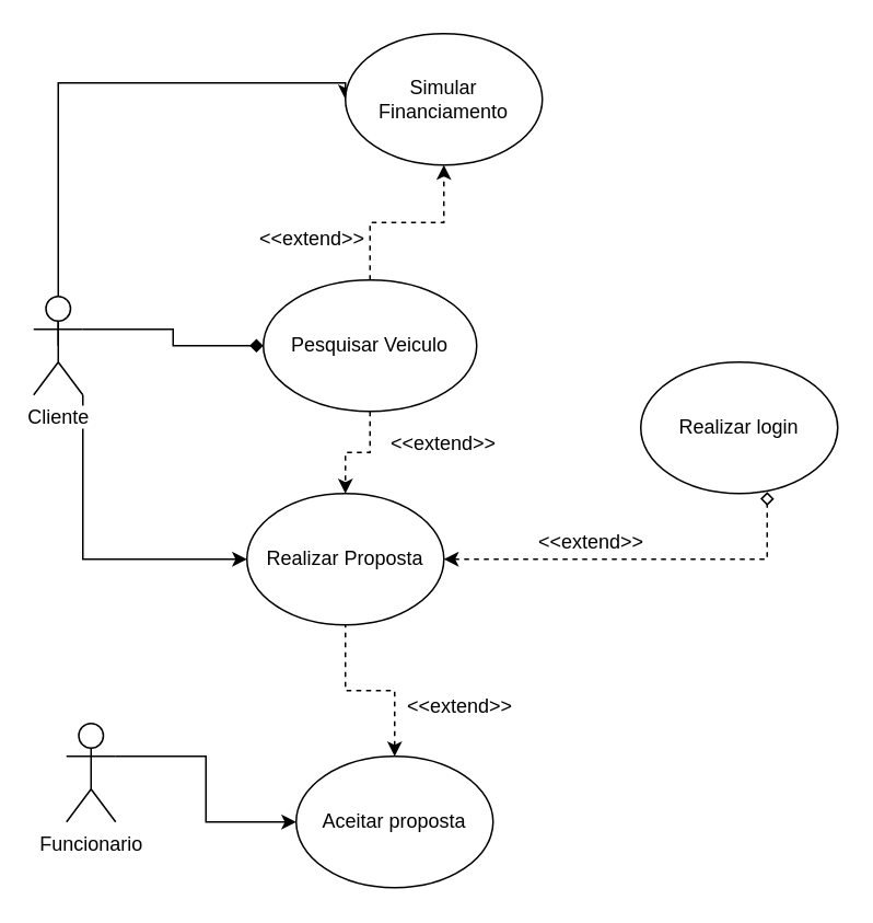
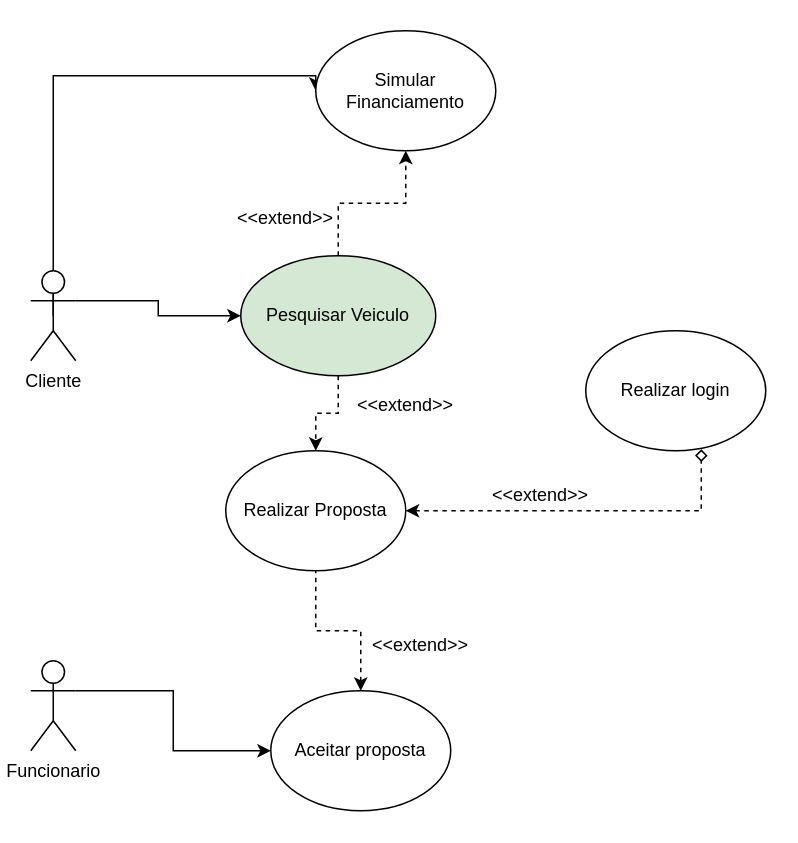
  <mxCell id="0" />
  <mxCell id="1" parent="0" />
  <mxCell id="2" style="edgeStyle=orthogonalEdgeStyle;rounded=0;orthogonalLoop=1;jettySize=auto;html=1;exitX=0.5;exitY=0.5;exitDx=0;exitDy=0;exitPerimeter=0;entryX=0;entryY=0.5;entryDx=0;entryDy=0;" edge="1" parent="1" source="5" target="15"><mxGeometry relative="1" as="geometry"><mxPoint x="160" y="200" as="targetPoint" /><Array as="points"><mxPoint x="35" y="50" /></Array></mxGeometry></mxCell>
- <mxCell id="3" style="edgeStyle=orthogonalEdgeStyle;rounded=0;orthogonalLoop=1;jettySize=auto;html=1;exitX=1;exitY=0.333;exitDx=0;exitDy=0;exitPerimeter=0;endArrow=diamond;" edge="1" parent="1" source="5" target="8"><mxGeometry relative="1" as="geometry" /></mxCell>
- <mxCell id="4" style="edgeStyle=orthogonalEdgeStyle;rounded=0;orthogonalLoop=1;jettySize=auto;html=1;exitX=1;exitY=1;exitDx=0;exitDy=0;exitPerimeter=0;entryX=0;entryY=0.5;entryDx=0;entryDy=0;" edge="1" parent="1" source="5" target="10"><mxGeometry relative="1" as="geometry" /></mxCell>
+ <mxCell id="3" style="edgeStyle=orthogonalEdgeStyle;rounded=0;orthogonalLoop=1;jettySize=auto;html=1;exitX=1;exitY=0.333;exitDx=0;exitDy=0;exitPerimeter=0;" edge="1" parent="1" source="5" target="8"><mxGeometry relative="1" as="geometry" /></mxCell>
  <mxCell id="5" value="Cliente" style="shape=umlActor;verticalLabelPosition=bottom;labelBackgroundColor=#ffffff;verticalAlign=top;html=1;outlineConnect=0;" vertex="1" parent="1"><mxGeometry x="20" y="180" width="30" height="60" as="geometry" /></mxCell>
  <mxCell id="6" style="edgeStyle=orthogonalEdgeStyle;rounded=0;orthogonalLoop=1;jettySize=auto;html=1;dashed=1;" edge="1" parent="1" source="8" target="10"><mxGeometry relative="1" as="geometry" /></mxCell>
  <mxCell id="7" style="edgeStyle=orthogonalEdgeStyle;rounded=0;orthogonalLoop=1;jettySize=auto;html=1;exitX=0.5;exitY=0;exitDx=0;exitDy=0;dashed=1;" edge="1" parent="1" source="8" target="15"><mxGeometry relative="1" as="geometry" /></mxCell>
- <mxCell id="8" value="Pesquisar Veiculo" style="ellipse;whiteSpace=wrap;html=1;" vertex="1" parent="1"><mxGeometry x="160" y="170" width="130" height="80" as="geometry" /></mxCell>
+ <mxCell id="8" value="Pesquisar Veiculo" style="ellipse;whiteSpace=wrap;html=1;fillColor=#d5e8d4;" vertex="1" parent="1"><mxGeometry x="160" y="170" width="130" height="80" as="geometry" /></mxCell>
  <mxCell id="9" style="edgeStyle=orthogonalEdgeStyle;rounded=0;orthogonalLoop=1;jettySize=auto;html=1;exitX=1;exitY=0.5;exitDx=0;exitDy=0;entryX=0.642;entryY=0.988;entryDx=0;entryDy=0;entryPerimeter=0;dashed=1;startArrow=classic;startFill=1;endArrow=diamond;endFill=0;" edge="1" parent="1" source="10" target="12"><mxGeometry relative="1" as="geometry" /></mxCell>
  <mxCell id="10" value="Realizar Proposta" style="ellipse;whiteSpace=wrap;html=1;" vertex="1" parent="1"><mxGeometry x="150" y="300" width="120" height="80" as="geometry" /></mxCell>
  <mxCell id="11" value="&amp;lt;&amp;lt;extend&amp;gt;&amp;gt;" style="text;html=1;strokeColor=none;fillColor=none;align=center;verticalAlign=middle;whiteSpace=wrap;rounded=0;" vertex="1" parent="1"><mxGeometry x="250" y="260" width="40" height="20" as="geometry" /></mxCell>
  <mxCell id="12" value="Realizar login" style="ellipse;whiteSpace=wrap;html=1;" vertex="1" parent="1"><mxGeometry x="390" y="220" width="120" height="80" as="geometry" /></mxCell>
  <mxCell id="13" style="edgeStyle=orthogonalEdgeStyle;rounded=0;orthogonalLoop=1;jettySize=auto;html=1;exitX=1;exitY=0.333;exitDx=0;exitDy=0;exitPerimeter=0;startArrow=none;startFill=0;endArrow=classic;endFill=1;" edge="1" parent="1" source="14" target="19"><mxGeometry relative="1" as="geometry" /></mxCell>
- <mxCell id="14" value="Funcionario&lt;br&gt;" style="shape=umlActor;verticalLabelPosition=bottom;labelBackgroundColor=#ffffff;verticalAlign=top;html=1;outlineConnect=0;" vertex="1" parent="1"><mxGeometry x="40" y="440" width="30" height="60" as="geometry" /></mxCell>
+ <mxCell id="14" value="Funcionario&lt;br&gt;" style="shape=umlActor;verticalLabelPosition=bottom;labelBackgroundColor=#ffffff;verticalAlign=top;html=1;outlineConnect=0;" vertex="1" parent="1"><mxGeometry x="20" y="440" width="30" height="60" as="geometry" /></mxCell>
  <mxCell id="15" value="Simular Financiamento" style="ellipse;whiteSpace=wrap;html=1;" vertex="1" parent="1"><mxGeometry x="210" y="20" width="120" height="80" as="geometry" /></mxCell>
  <mxCell id="16" value="&amp;lt;&amp;lt;extend&amp;gt;&amp;gt;" style="text;html=1;strokeColor=none;fillColor=none;align=center;verticalAlign=middle;whiteSpace=wrap;rounded=0;" vertex="1" parent="1"><mxGeometry x="170" y="135" width="40" height="20" as="geometry" /></mxCell>
  <mxCell id="17" value="&amp;lt;&amp;lt;extend&amp;gt;&amp;gt;" style="text;html=1;strokeColor=none;fillColor=none;align=center;verticalAlign=middle;whiteSpace=wrap;rounded=0;" vertex="1" parent="1"><mxGeometry x="340" y="320" width="40" height="20" as="geometry" /></mxCell>
  <mxCell id="18" style="edgeStyle=orthogonalEdgeStyle;rounded=0;orthogonalLoop=1;jettySize=auto;html=1;exitX=0.5;exitY=0;exitDx=0;exitDy=0;startArrow=classic;startFill=1;endArrow=none;endFill=0;dashed=1;" edge="1" parent="1" source="19" target="10"><mxGeometry relative="1" as="geometry" /></mxCell>
  <mxCell id="19" value="Aceitar proposta" style="ellipse;whiteSpace=wrap;html=1;" vertex="1" parent="1"><mxGeometry x="180" y="460" width="120" height="80" as="geometry" /></mxCell>
  <mxCell id="20" value="&amp;lt;&amp;lt;extend&amp;gt;&amp;gt;" style="text;html=1;strokeColor=none;fillColor=none;align=center;verticalAlign=middle;whiteSpace=wrap;rounded=0;" vertex="1" parent="1"><mxGeometry x="260" y="420" width="40" height="20" as="geometry" /></mxCell>
